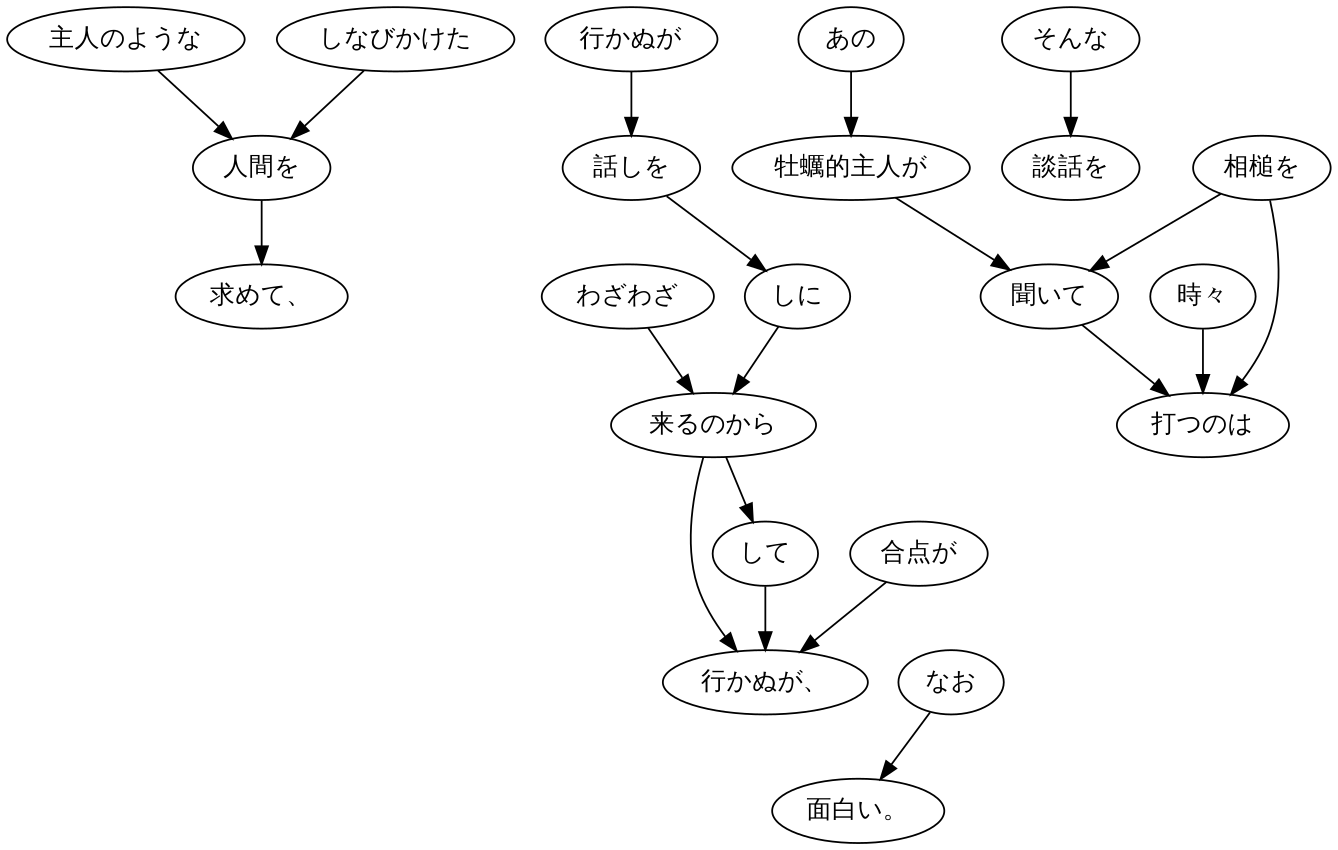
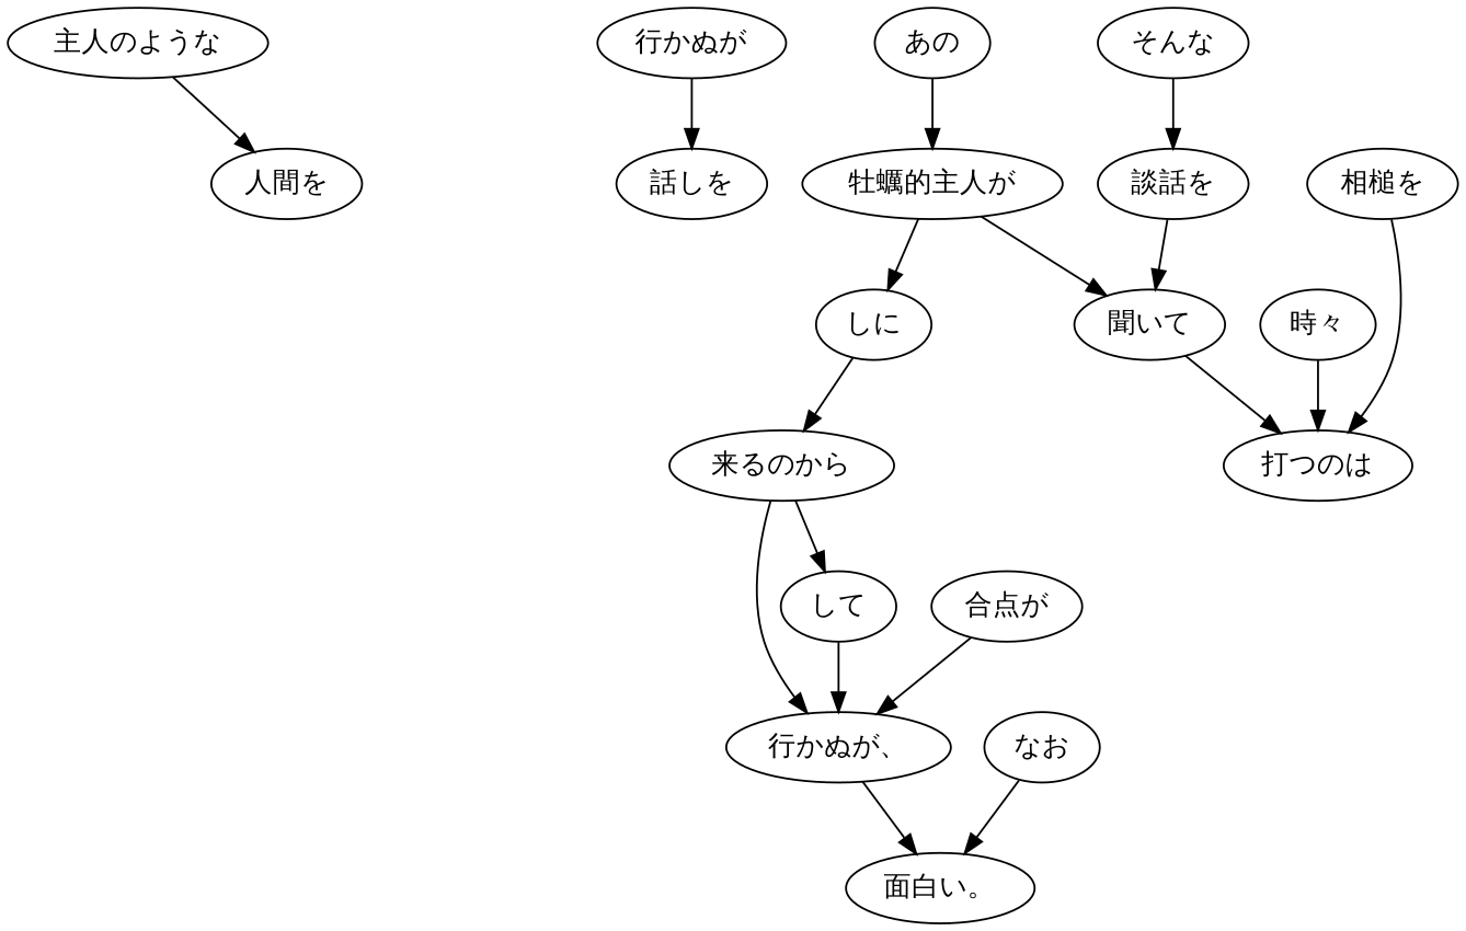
  digraph {
    n1 [label="主人のような"]
    n2 [label="人間を"]
-   n3 [label="求めて、"]
-   n4 [label="しなびかけた"]
    n5 [label="行かぬが、"]
    n6 [label="面白い。"]
-   n7 [label="わざわざ"]
    n8 [label="来るのから"]
    n9 [label="して"]
    n10 [label="行かぬが"]
    n11 [label="話しを"]
    n12 [label="しに"]
    n13 [label="合点が"]
    n14 [label="あの"]
    n15 [label="牡蠣的主人が"]
    n16 [label="聞いて"]
    n17 [label="打つのは"]
    n18 [label="そんな"]
    n19 [label="談話を"]
    n20 [label="時々"]
    n21 [label="相槌を"]
    n22 [label="なお"]
    n1 -> n2
-   n2 -> n3
-   n4 -> n2
-   n7 -> n8
+   n5 -> n6
    n8 -> n5
    n8 -> n9
    n9 -> n5
    n10 -> n11
-   n11 -> n12
+   n15 -> n12
    n12 -> n8
    n13 -> n5
    n14 -> n15
    n15 -> n16
    n16 -> n17
    n18 -> n19
-   n21 -> n16
+   n19 -> n16
    n20 -> n17
    n21 -> n17
    n22 -> n6
  }
